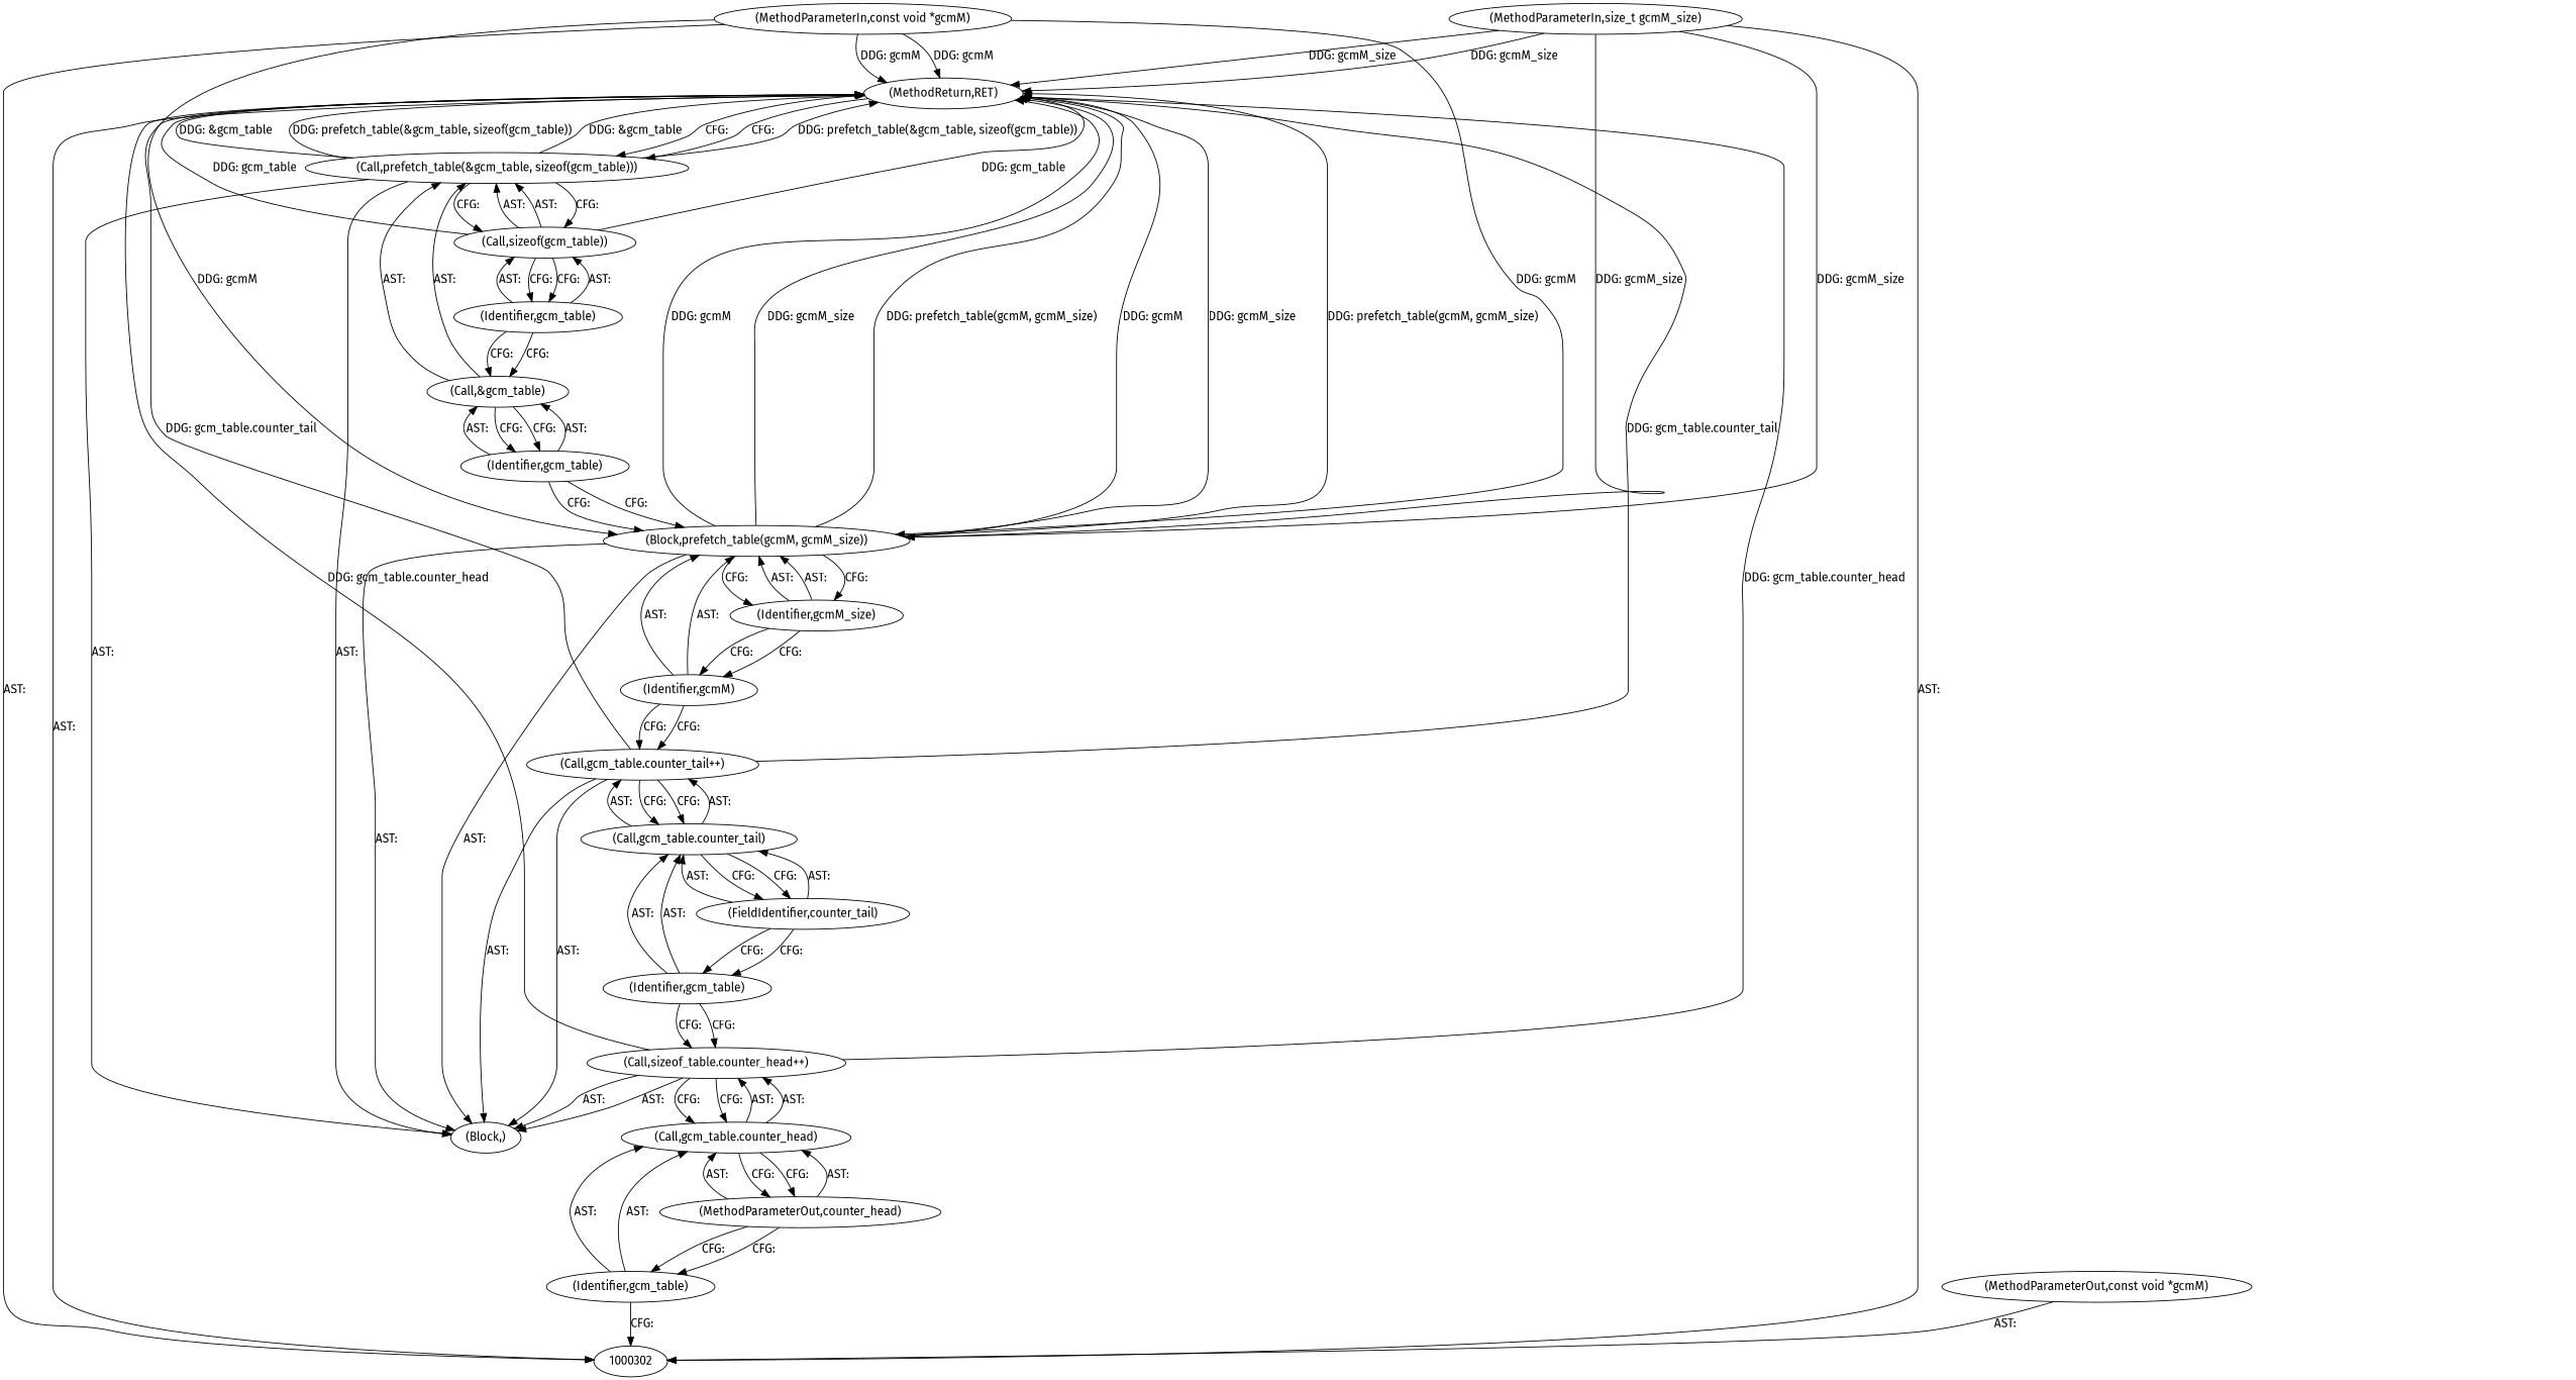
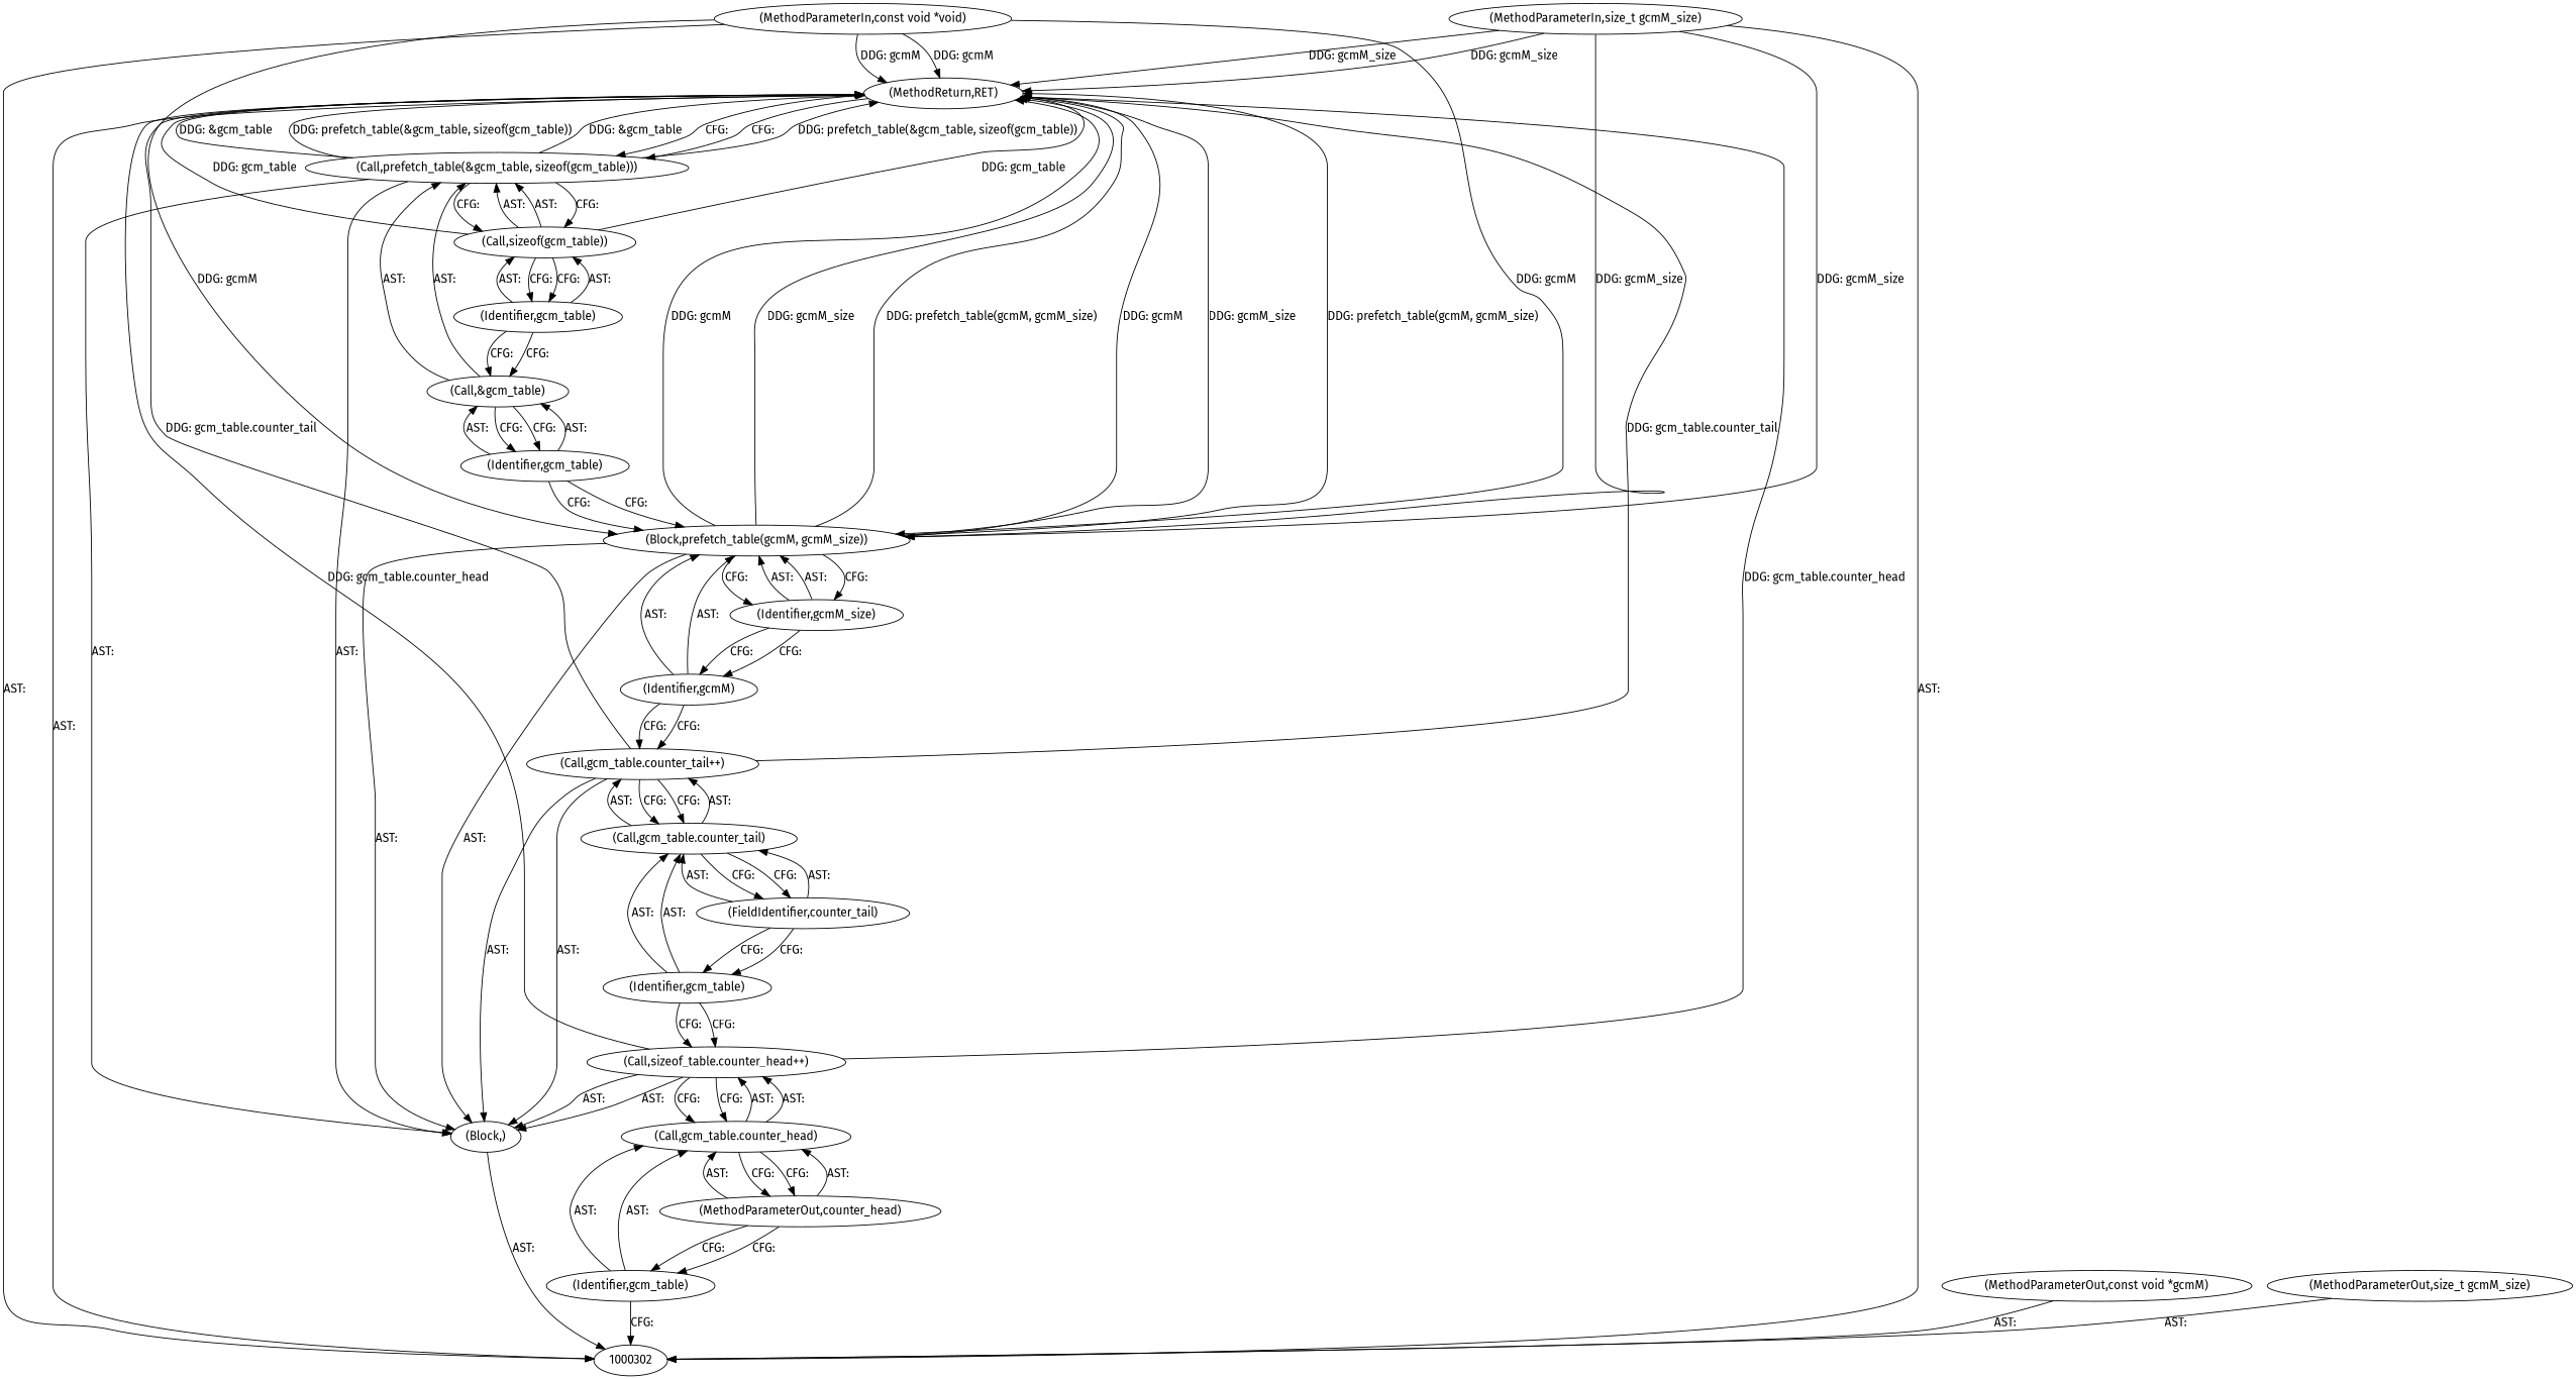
  digraph {
    fontname="Fira Sans"
    node [fontname="Fira Sans"]
    edge [fontname="Fira Sans"]
    n1 [label="(MethodReturn,RET)"]
    n2 [label="(Call,prefetch_table(&gcm_table, sizeof(gcm_table)))"]
    n3 [label=1000302]
    n4 [label="(Block,)"]
    n5 [label="(Call,sizeof(gcm_table))"]
-   n6 [label="(MethodParameterIn,const void *gcmM)"]
+   n6 [label="(MethodParameterIn,const void *void)"]
    n7 [label="(Block,prefetch_table(gcmM, gcmM_size))"]
    n8 [label="(Identifier,gcmM_size)"]
    n9 [label="(MethodParameterOut,const void *gcmM)"]
    n10 [label="(MethodParameterIn,size_t gcmM_size)"]
+   n11 [label="(MethodParameterOut,size_t gcmM_size)"]
    n12 [label="(Identifier,gcmM)"]
    n13 [label="(Call,gcm_table.counter_tail++)"]
    n14 [label="(Call,gcm_table.counter_tail)"]
    n15 [label="(Call,&gcm_table)"]
    n16 [label="(Identifier,gcm_table)"]
    n17 [label="(Identifier,gcm_table)"]
    n18 [label="(MethodParameterOut,counter_head)"]
    n19 [label="(Call,gcm_table.counter_head)"]
    n20 [label="(Identifier,gcm_table)"]
    n21 [label="(Call,sizeof_table.counter_head++)"]
    n22 [label="(FieldIdentifier,counter_tail)"]
    n23 [label="(Identifier,gcm_table)"]
    n1 -> n2 [label="CFG: "]
    n1 -> n2 [label="CFG: "]
    n1 -> n3 [label="AST: "]
    n2 -> n1 [label="DDG: prefetch_table(&gcm_table, sizeof(gcm_table))"]
    n2 -> n1 [label="DDG: &gcm_table"]
    n2 -> n1 [label="DDG: prefetch_table(&gcm_table, sizeof(gcm_table))"]
    n2 -> n1 [label="DDG: &gcm_table"]
    n2 -> n4 [label="AST: "]
    n2 -> n4 [label="AST: "]
    n2 -> n5 [label="CFG: "]
    n2 -> n5 [label="CFG: "]
+   n4 -> n3 [label="AST: "]
    n5 -> n1 [label="DDG: gcm_table"]
    n5 -> n1 [label="DDG: gcm_table"]
    n5 -> n2 [label="AST: "]
    n5 -> n2 [label="AST: "]
    n5 -> n17 [label="CFG: "]
    n5 -> n17 [label="CFG: "]
    n6 -> n1 [label="DDG: gcmM"]
    n6 -> n1 [label="DDG: gcmM"]
    n6 -> n3 [label="AST: "]
    n6 -> n7 [label="DDG: gcmM"]
    n6 -> n7 [label="DDG: gcmM"]
    n7 -> n1 [label="DDG: prefetch_table(gcmM, gcmM_size)"]
    n7 -> n1 [label="DDG: gcmM"]
    n7 -> n1 [label="DDG: gcmM_size"]
    n7 -> n1 [label="DDG: prefetch_table(gcmM, gcmM_size)"]
    n7 -> n1 [label="DDG: gcmM"]
    n7 -> n1 [label="DDG: gcmM_size"]
    n7 -> n4 [label="AST: "]
    n7 -> n4 [label="AST: "]
    n7 -> n8 [label="CFG: "]
    n7 -> n8 [label="CFG: "]
    n8 -> n7 [label="AST: "]
    n8 -> n7 [label="AST: "]
    n8 -> n12 [label="CFG: "]
    n8 -> n12 [label="CFG: "]
    n9 -> n3 [label="AST: "]
    n10 -> n1 [label="DDG: gcmM_size"]
    n10 -> n1 [label="DDG: gcmM_size"]
    n10 -> n3 [label="AST: "]
    n10 -> n7 [label="DDG: gcmM_size"]
    n10 -> n7 [label="DDG: gcmM_size"]
+   n11 -> n3 [label="AST: "]
    n12 -> n7 [label="AST: "]
    n12 -> n7 [label="AST: "]
    n12 -> n13 [label="CFG: "]
    n12 -> n13 [label="CFG: "]
    n13 -> n1 [label="DDG: gcm_table.counter_tail"]
    n13 -> n1 [label="DDG: gcm_table.counter_tail"]
    n13 -> n4 [label="AST: "]
    n13 -> n4 [label="AST: "]
    n13 -> n14 [label="CFG: "]
    n13 -> n14 [label="CFG: "]
    n14 -> n13 [label="AST: "]
    n14 -> n13 [label="AST: "]
    n14 -> n22 [label="CFG: "]
    n14 -> n22 [label="CFG: "]
    n15 -> n2 [label="AST: "]
    n15 -> n2 [label="AST: "]
    n15 -> n16 [label="CFG: "]
    n15 -> n16 [label="CFG: "]
    n16 -> n7 [label="CFG: "]
    n16 -> n7 [label="CFG: "]
    n16 -> n15 [label="AST: "]
    n16 -> n15 [label="AST: "]
    n17 -> n5 [label="AST: "]
    n17 -> n5 [label="AST: "]
    n17 -> n15 [label="CFG: "]
    n17 -> n15 [label="CFG: "]
    n18 -> n19 [label="AST: "]
    n18 -> n19 [label="AST: "]
    n18 -> n20 [label="CFG: "]
    n18 -> n20 [label="CFG: "]
    n19 -> n18 [label="CFG: "]
    n19 -> n18 [label="CFG: "]
    n19 -> n21 [label="AST: "]
    n19 -> n21 [label="AST: "]
    n20 -> n3 [label="CFG: "]
    n20 -> n19 [label="AST: "]
    n20 -> n19 [label="AST: "]
    n21 -> n1 [label="DDG: gcm_table.counter_head"]
    n21 -> n1 [label="DDG: gcm_table.counter_head"]
    n21 -> n4 [label="AST: "]
    n21 -> n4 [label="AST: "]
    n21 -> n19 [label="CFG: "]
    n21 -> n19 [label="CFG: "]
    n22 -> n14 [label="AST: "]
    n22 -> n14 [label="AST: "]
    n22 -> n23 [label="CFG: "]
    n22 -> n23 [label="CFG: "]
    n23 -> n14 [label="AST: "]
    n23 -> n14 [label="AST: "]
    n23 -> n21 [label="CFG: "]
    n23 -> n21 [label="CFG: "]
  }
